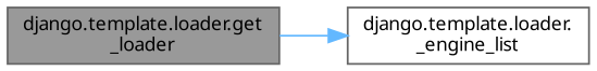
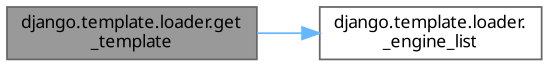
  digraph {
    rankdir=LR
    fontname="Noto Sans"
    node [fontname="Noto Sans" fontsize=10 shape=box style=filled]
-   n1 [color=gray40 fillcolor=grey60 fontcolor=black height=0.2 label="django.template.loader.get\l_loader" width=0.4]
+   n1 [color=gray40 fillcolor=grey60 fontcolor=black height=0.2 label="django.template.loader.get\l_template" width=0.4]
    n2 [color=grey40 fillcolor=white height=0.2 label="django.template.loader.\l_engine_list" width=0.4]
    n1 -> n2 [color=steelblue1 fontname="Noto Sans" fontsize=10 labelfontname=Helvetica labelfontsize=10 style=solid]
  }
